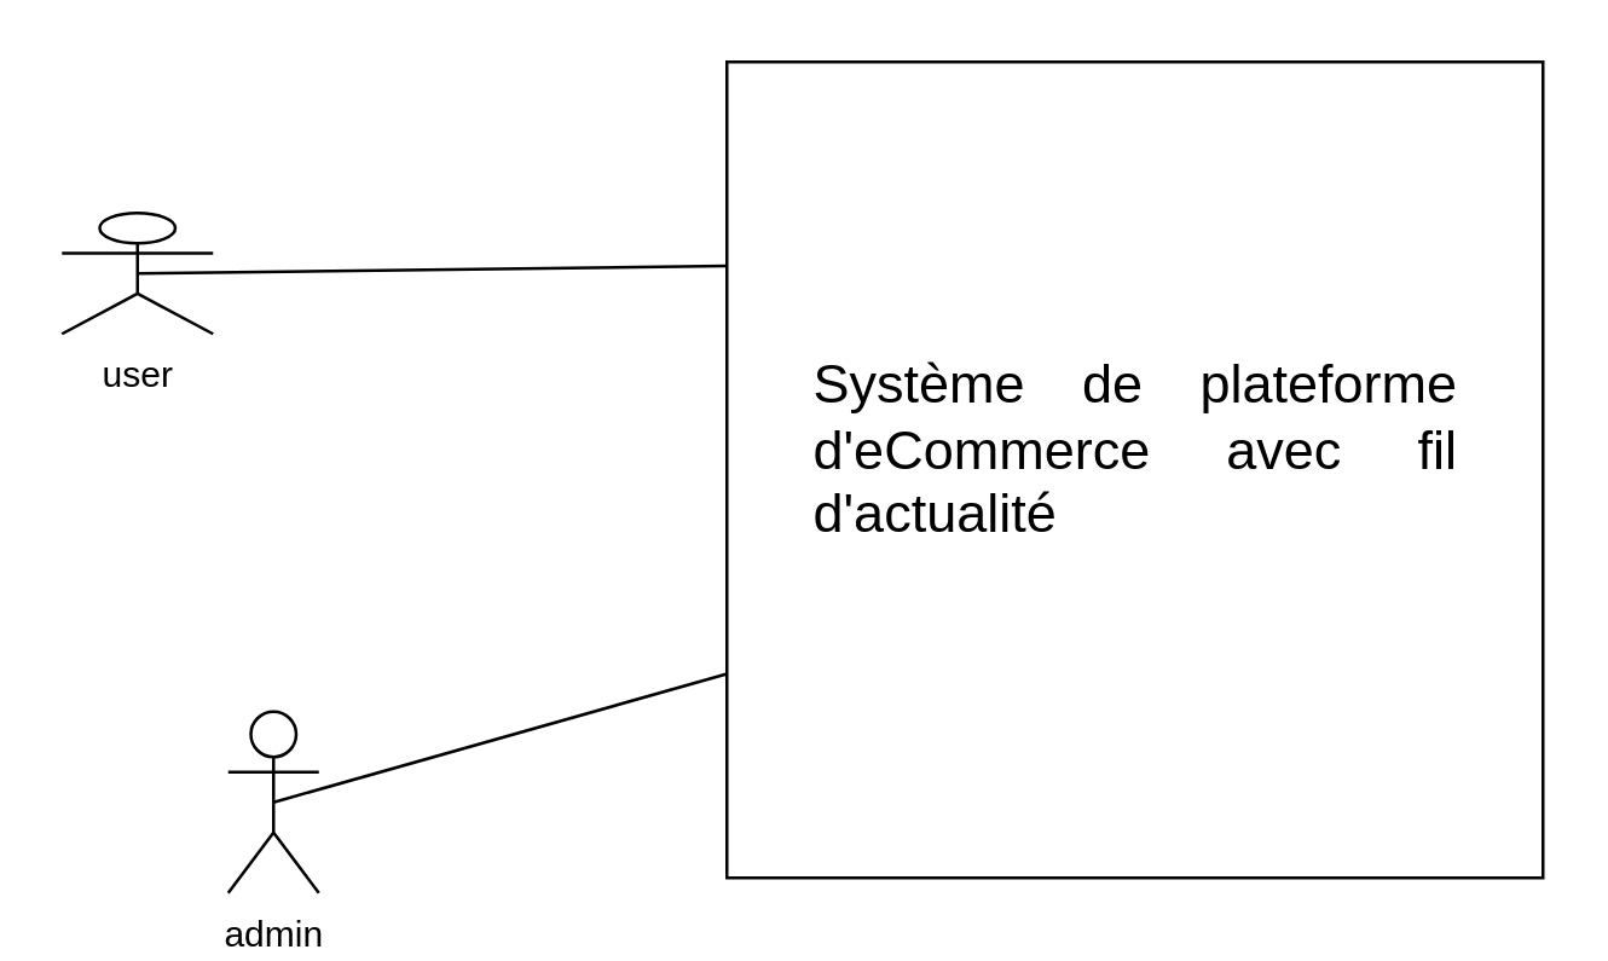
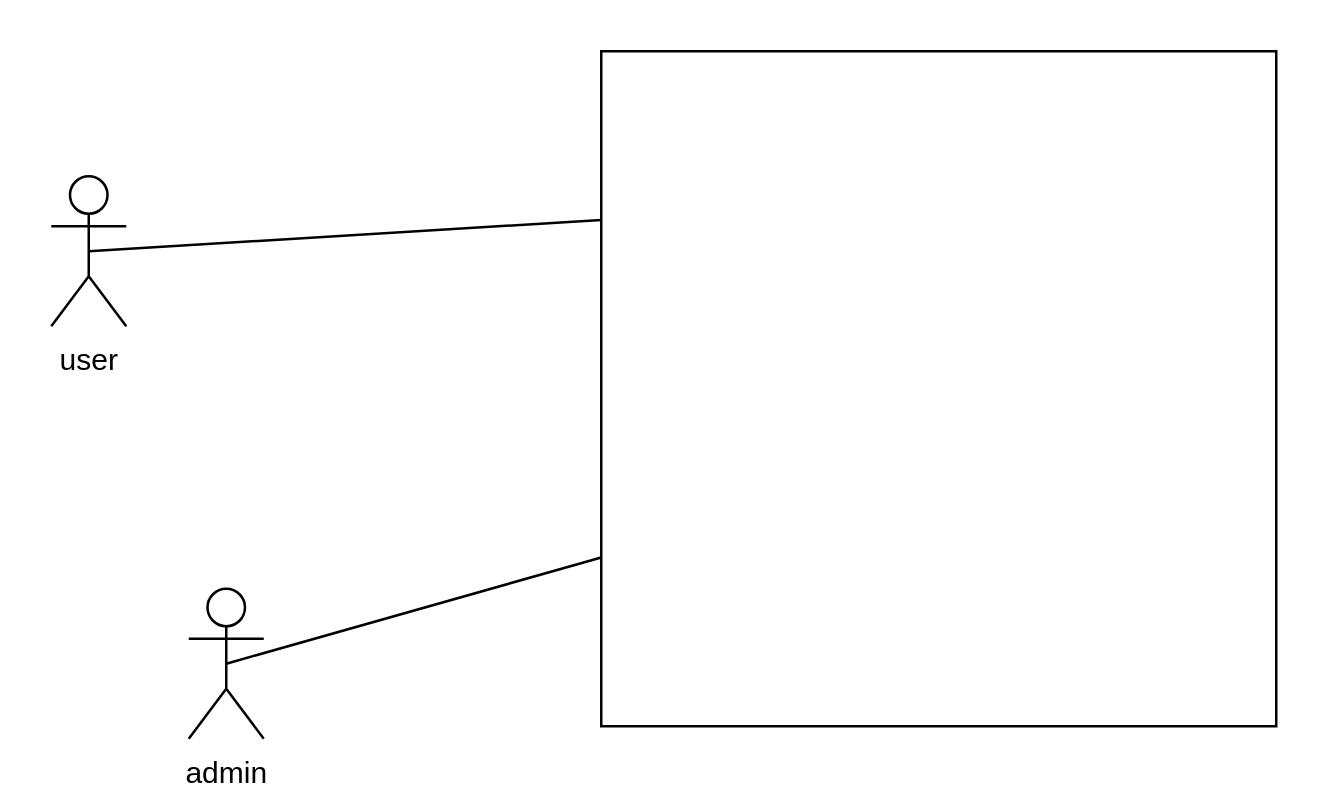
  <mxCell id="0" />
  <mxCell id="1" parent="0" />
- <mxCell id="2" value="user" style="shape=umlActor;verticalLabelPosition=bottom;verticalAlign=top;html=1;outlineConnect=0;" parent="1" vertex="1"><mxGeometry x="20" y="70" width="50" height="40" as="geometry" /></mxCell>
+ <mxCell id="2" value="user" style="shape=umlActor;verticalLabelPosition=bottom;verticalAlign=top;html=1;outlineConnect=0;" parent="1" vertex="1"><mxGeometry x="20" y="70" width="30" height="60" as="geometry" /></mxCell>
  <mxCell id="3" value="admin" style="shape=umlActor;verticalLabelPosition=bottom;verticalAlign=top;html=1;outlineConnect=0;" parent="1" vertex="1"><mxGeometry x="75" y="235" width="30" height="60" as="geometry" /></mxCell>
  <mxCell id="4" value="" style="rounded=0;whiteSpace=wrap;html=1;" parent="1" vertex="1"><mxGeometry x="240" y="20" width="270" height="270" as="geometry" /></mxCell>
  <mxCell id="5" value="" style="endArrow=none;html=1;rounded=0;entryX=0;entryY=0.25;entryDx=0;entryDy=0;exitX=0.5;exitY=0.5;exitDx=0;exitDy=0;exitPerimeter=0;" parent="1" source="2" target="4" edge="1"><mxGeometry width="50" height="50" relative="1" as="geometry"><mxPoint x="390" y="200" as="sourcePoint" /><mxPoint x="440" y="150" as="targetPoint" /></mxGeometry></mxCell>
  <mxCell id="6" value="" style="endArrow=none;html=1;rounded=0;entryX=0;entryY=0.75;entryDx=0;entryDy=0;exitX=0.5;exitY=0.5;exitDx=0;exitDy=0;exitPerimeter=0;" parent="1" source="3" target="4" edge="1"><mxGeometry width="50" height="50" relative="1" as="geometry"><mxPoint x="390" y="200" as="sourcePoint" /><mxPoint x="440" y="150" as="targetPoint" /></mxGeometry></mxCell>
- <mxCell id="7" value="&lt;div style=&quot;text-align: justify;&quot;&gt;&lt;span style=&quot;font-size: 18px; background-color: initial;&quot;&gt;Système de plateforme d'eCommerce avec fil d'actualité&amp;nbsp;&lt;/span&gt;&lt;/div&gt;" style="text;html=1;whiteSpace=wrap;overflow=hidden;rounded=0;align=center;" vertex="1" parent="1"><mxGeometry x="267.5" y="110" width="215" height="140" as="geometry" /></mxCell>
